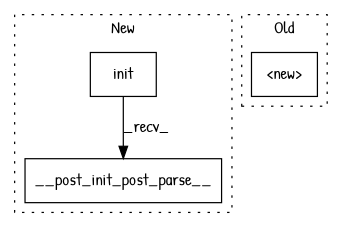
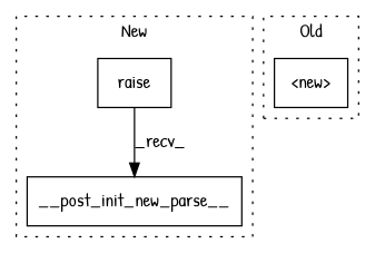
  digraph {
    fontname="Patrick Hand"
    node [a=32 s=2672 shape=box fontname="Patrick Hand"]
-   n1 [l=26 label=__post_init_post_parse__ s=2680]
-   n2 [l=7 label=init]
+   n1 [l=26 label=__post_init_new_parse__ s=2680]
+   n2 [l=7 label=raise]
    n3 [a=46 l=8 label="<new>"]
    subgraph cluster_1 {
      label=New
      style=dotted
      n1
      n2
    }
    subgraph cluster_2 {
      label=Old
      style=dotted
      n3
    }
    n2 -> n1 [label=_recv_ fontname="Patrick Hand"]
  }
